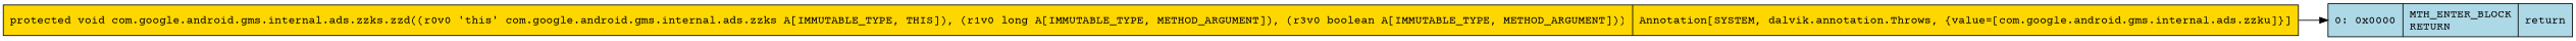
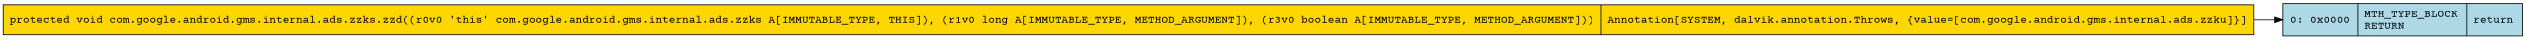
  digraph {
    rankdir=LR
    fontname="Courier Prime"
    node [shape=record style=filled fontname="Courier Prime"]
-   n1 [label="{0\:\ 0x0000|MTH_ENTER_BLOCK\lRETURN\l|return\l}" fillcolor=lightblue]
+   n1 [label="{0\:\ 0x0000|MTH_TYPE_BLOCK\lRETURN\l|return\l}" fillcolor=lightblue]
    n2 [label="{protected void com.google.android.gms.internal.ads.zzks.zzd((r0v0 'this' com.google.android.gms.internal.ads.zzks A[IMMUTABLE_TYPE, THIS]), (r1v0 long A[IMMUTABLE_TYPE, METHOD_ARGUMENT]), (r3v0 boolean A[IMMUTABLE_TYPE, METHOD_ARGUMENT]))  | Annotation[SYSTEM, dalvik.annotation.Throws, \{value=[com.google.android.gms.internal.ads.zzku]\}]\l}" fillcolor=gold]
    n2 -> n1 [color=black arrowhead=normal fontname="Courier Prime"]
  }
